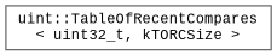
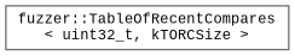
  digraph {
    rankdir=TB
    fontname="Liberation Mono"
-   n1 [color=grey40 fillcolor=white fontname="Liberation Mono" fontsize=10 height=0.2 label="uint::TableOfRecentCompares\l\< uint32_t, kTORCSize \>" shape=box style=filled width=0.4]
+   n1 [color=grey40 fillcolor=white fontname="Liberation Mono" fontsize=10 height=0.2 label="fuzzer::TableOfRecentCompares\l\< uint32_t, kTORCSize \>" shape=box style=filled width=0.4]
  }
